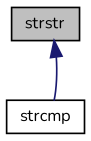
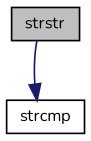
  digraph {
    rankdir=TB
    fontname=Nunito
    node [color=black fontname=Nunito fontsize=10 shape=record style=filled]
    n1 [fillcolor=grey75 fontcolor=black height=0.2 label=strstr width=0.4]
    n2 [fillcolor=white height=0.2 label=strcmp width=0.4]
-   n2 -> n1 [color=midnightblue fontname=Nunito fontsize=10 labelfontname=Helvetica labelfontsize=10 style=solid]
+   n1 -> n2 [color=midnightblue fontname=Nunito fontsize=10 labelfontname=Helvetica labelfontsize=10 style=solid]
  }
